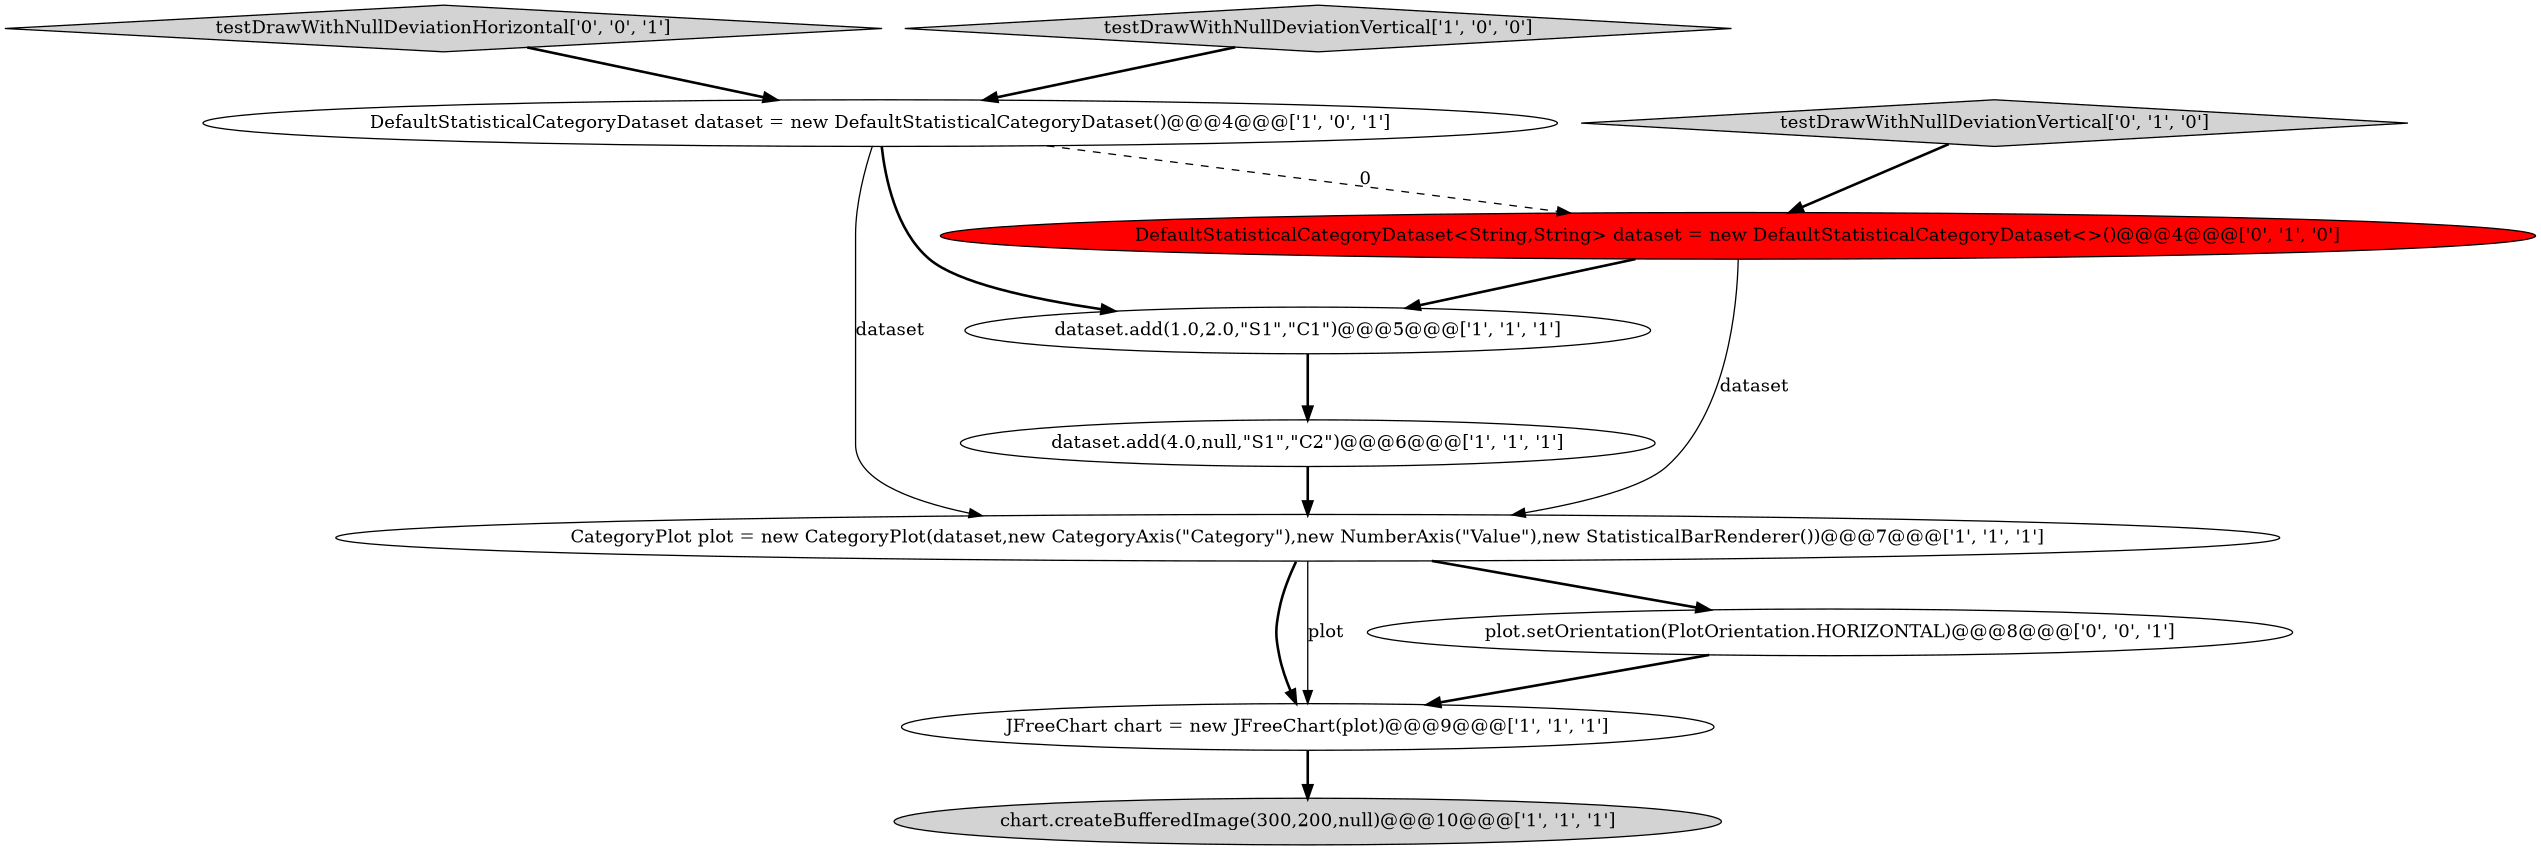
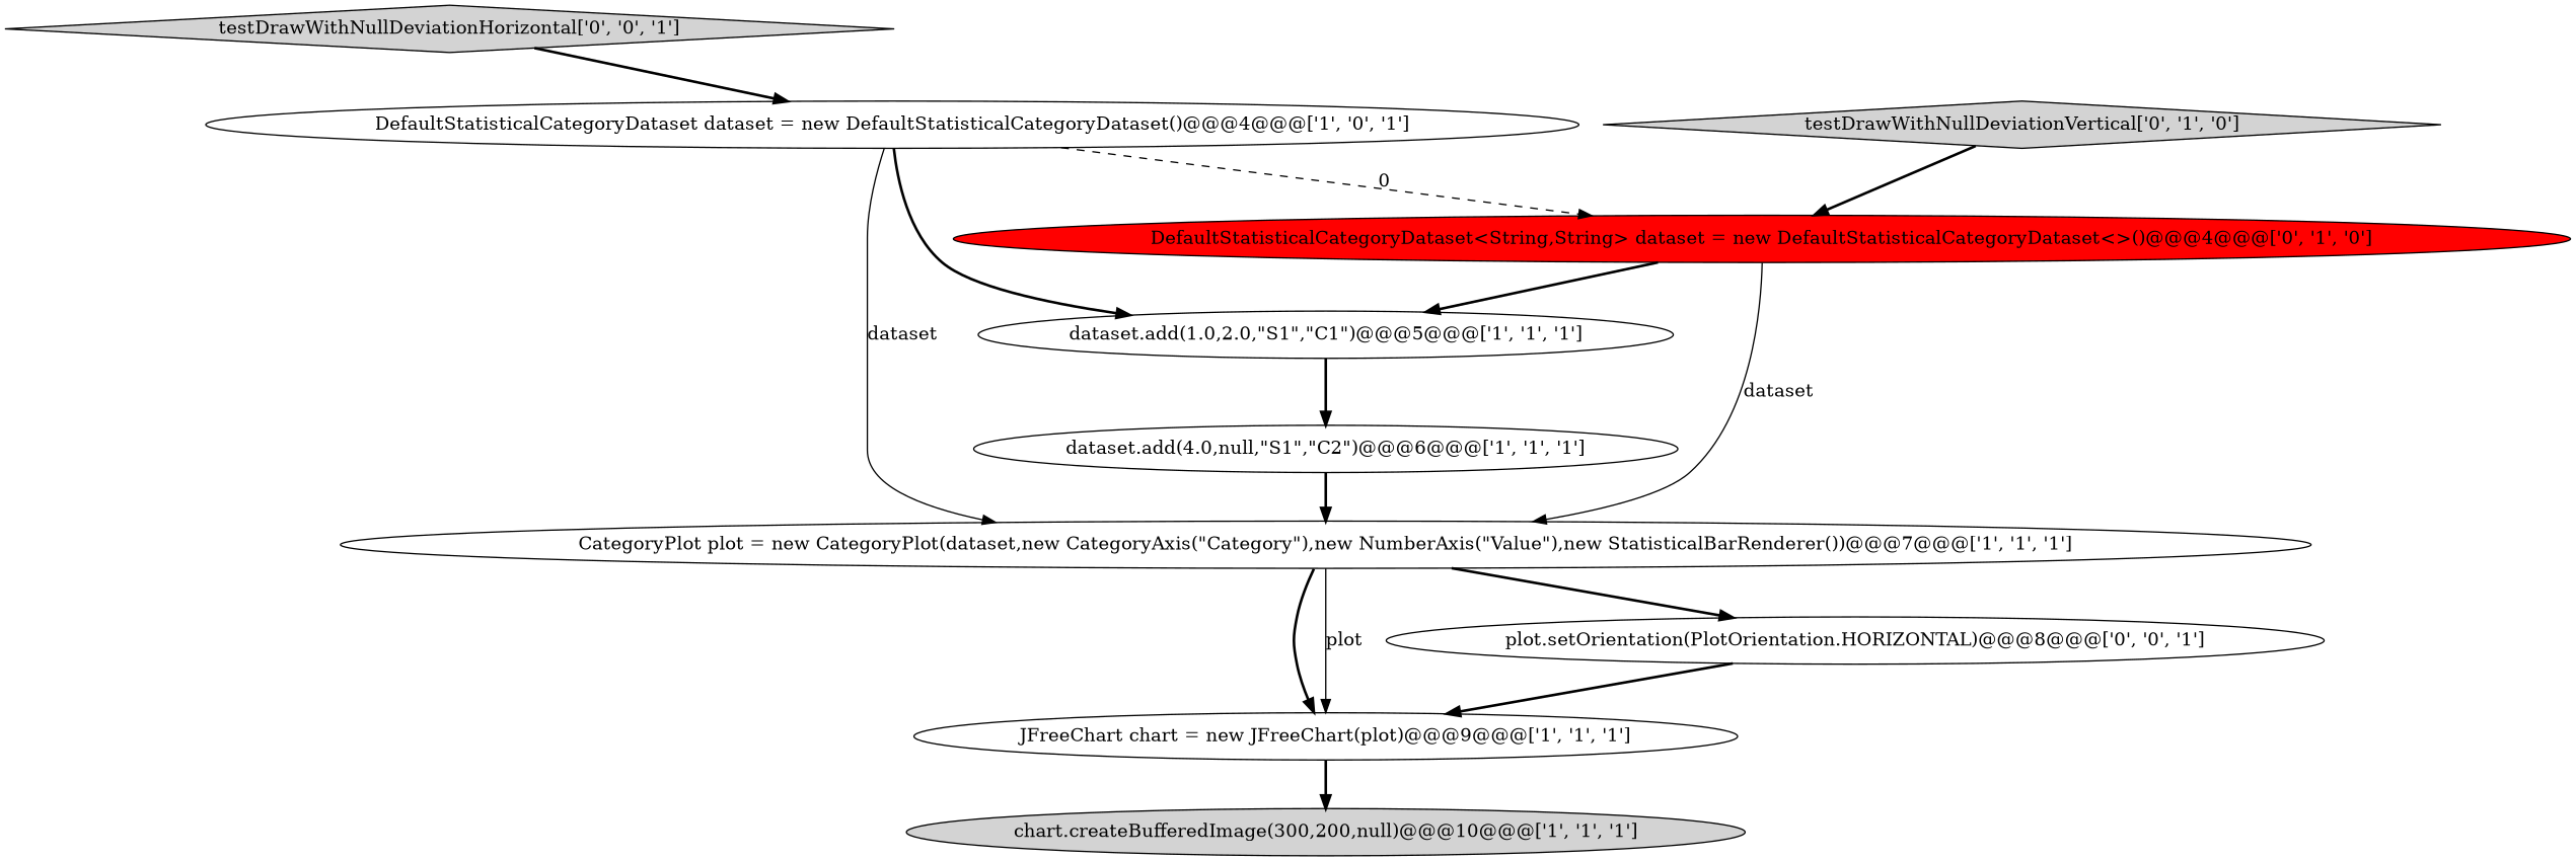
  digraph {
    node [fillcolor=white shape=ellipse style=filled]
    edge [style=bold]
    n1 [fillcolor=lightgray label="testDrawWithNullDeviationHorizontal['0', '0', '1']" shape=diamond]
    n2 [label="DefaultStatisticalCategoryDataset dataset = new DefaultStatisticalCategoryDataset()@@@4@@@['1', '0', '1']"]
    n3 [label="JFreeChart chart = new JFreeChart(plot)@@@9@@@['1', '1', '1']"]
    n4 [fillcolor=lightgray label="chart.createBufferedImage(300,200,null)@@@10@@@['1', '1', '1']"]
    n5 [fillcolor=red label="DefaultStatisticalCategoryDataset<String,String> dataset = new DefaultStatisticalCategoryDataset<>()@@@4@@@['0', '1', '0']"]
    n6 [label="CategoryPlot plot = new CategoryPlot(dataset,new CategoryAxis(\"Category\"),new NumberAxis(\"Value\"),new StatisticalBarRenderer())@@@7@@@['1', '1', '1']"]
    n7 [label="dataset.add(1.0,2.0,\"S1\",\"C1\")@@@5@@@['1', '1', '1']"]
    n8 [label="plot.setOrientation(PlotOrientation.HORIZONTAL)@@@8@@@['0', '0', '1']"]
    n9 [fillcolor=lightgray label="testDrawWithNullDeviationVertical['0', '1', '0']" shape=diamond]
    n10 [label="dataset.add(4.0,null,\"S1\",\"C2\")@@@6@@@['1', '1', '1']"]
-   n11 [fillcolor=lightgray label="testDrawWithNullDeviationVertical['1', '0', '0']" shape=diamond]
    n1 -> n2
    n2 -> n5 [label=0 style=dashed]
    n2 -> n6 [label=dataset style=solid]
    n2 -> n7
    n3 -> n4
    n5 -> n6 [label=dataset style=solid]
    n5 -> n7
    n6 -> n3
    n6 -> n3 [label=plot style=solid]
    n6 -> n8
    n7 -> n10
    n8 -> n3
    n9 -> n5
    n10 -> n6
-   n11 -> n2
  }
